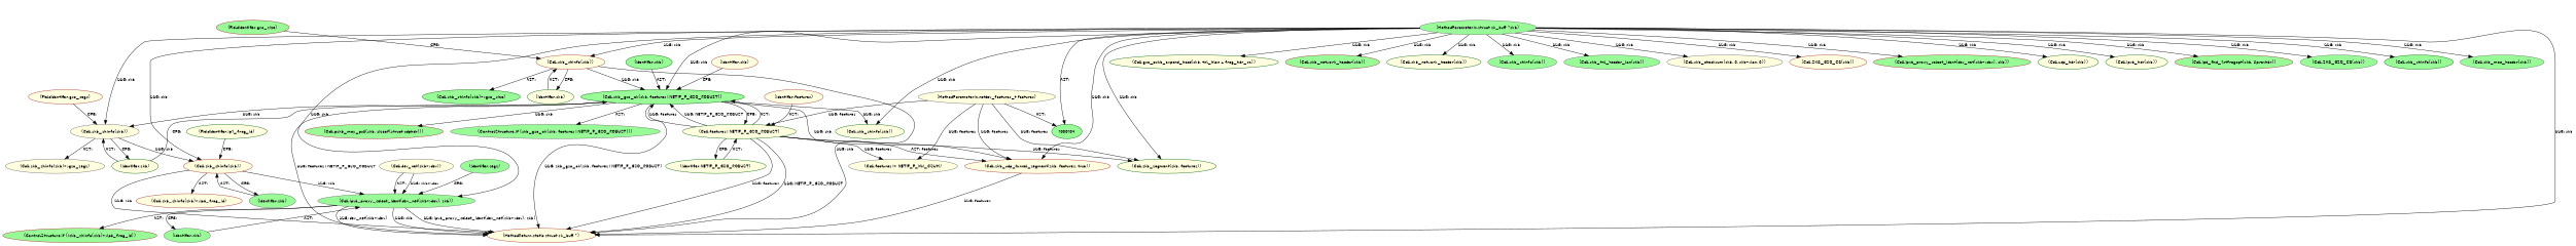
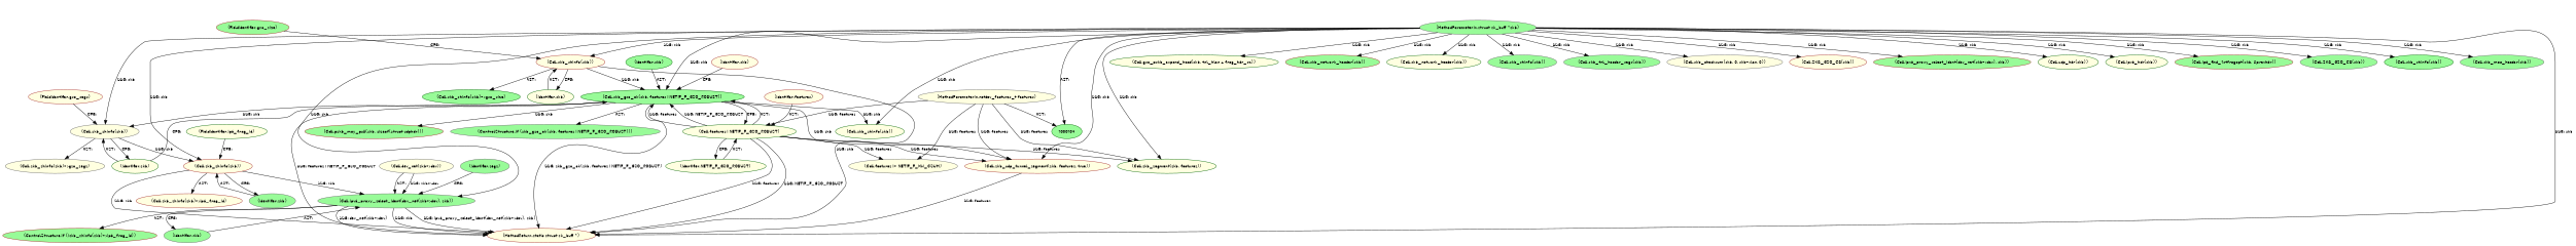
  digraph {
    fontname="Patrick Hand"
    node [color=gray40 fillcolor=lightyellow fontname="Patrick Hand" style=filled]
    edge [fontname="Patrick Hand"]
    n1 [color=brown label="(Call,skb_shinfo(skb))"]
    n2 [fillcolor=palegreen label="(Call,ipv6_proxy_select_ident(dev_net(skb->dev), skb))"]
    n3 [fillcolor=palegreen label="(Identifier,skb)"]
    n4 [color=brown label="(Call,skb_shinfo(skb)->ip6_frag_id)"]
    n5 [color=brown label="(MethodReturn,static struct sk_buff *)"]
    n6 [color=brown fillcolor=palegreen label="(ControlStructure,if (!skb_shinfo(skb)->ip6_frag_id))"]
    n7 [fillcolor=palegreen label="(Identifier,skb)"]
    n8 [label="(Call,skb_shinfo(skb))"]
    n9 [color=darkgreen label="(Identifier,skb)"]
    n10 [label="(Call,skb_shinfo(skb)->gso_segs)"]
    n11 [color=darkgreen fillcolor=palegreen label="(Call,skb_gso_ok(skb, features | NETIF_F_GSO_ROBUST))"]
    n12 [color=darkgreen label="(Call,features | NETIF_F_GSO_ROBUST)"]
    n13 [color=brown fillcolor=palegreen label="(Call,pskb_may_pull(skb, sizeof(struct udphdr)))"]
    n14 [fillcolor=palegreen label="(ControlStructure,if (skb_gso_ok(skb, features | NETIF_F_GSO_ROBUST)))"]
    n15 [color=darkgreen label="(Call,skb_shinfo(skb))"]
    n16 [color=brown label="(Call,skb_udp_tunnel_segment(skb, features, true))"]
    n17 [color=darkgreen label="(Call,skb_segment(skb, features))"]
    n18 [label="(Call,features |= NETIF_F_HW_CSUM)"]
    n19 [color=darkgreen label="(Identifier,NETIF_F_GSO_ROBUST)"]
    n20 [color=brown label="(Call,skb_shinfo(skb))"]
    n21 [color=darkgreen label="(Identifier,skb)"]
    n22 [color=darkgreen fillcolor=palegreen label="(Call,skb_shinfo(skb)->gso_size)"]
    n23 [fillcolor=palegreen label="(MethodParameterIn,struct sk_buff *skb)"]
    n24 [color=darkgreen label="(Call,gso_pskb_expand_head(skb, tnl_hlen + frag_hdr_sz))"]
    n25 [color=brown fillcolor=palegreen label="(Call,skb_network_header(skb))"]
    n26 [color=darkgreen label="(Call,skb_network_header(skb))"]
    n27 [fillcolor=palegreen label="(Call,skb_shinfo(skb))"]
-   n28 [fillcolor=palegreen label="(Call,skb_tnl_header_len(skb))"]
+   n28 [fillcolor=palegreen label="(Call,skb_tnl_header_segs(skb))"]
    n29 [label="(Call,skb_checksum(skb, 0, skb->len, 0))"]
    n30 [color=brown label="(Call,SKB_GSO_CB(skb))"]
    n31 [color=brown fillcolor=palegreen label="(Call,ipv6_proxy_select_ident(dev_net(skb->dev), skb))"]
    n32 [color=darkgreen label="(Call,udp_hdr(skb))"]
    n33 [color=darkgreen label="(Call,ipv6_hdr(skb))"]
    n34 [color=brown fillcolor=palegreen label="(Call,ip6_find_1stfragopt(skb, &prevhdr))"]
    n35 [fillcolor=palegreen label="(Call,SKB_GSO_CB(skb))"]
    n36 [color=darkgreen fillcolor=palegreen label="(Call,skb_shinfo(skb))"]
    n37 [fillcolor=palegreen label="(Call,skb_mac_header(skb))"]
    1000107 [color=darkgreen fillcolor=palegreen]
    n39 [label="(MethodParameterIn,netdev_features_t features)"]
    n40 [fillcolor=palegreen label="(Identifier,segs)"]
-   n41 [color=darkgreen label="(FieldIdentifier,ip1_frag_id)"]
+   n41 [color=darkgreen label="(FieldIdentifier,ip6_frag_id)"]
    n42 [color=brown label="(FieldIdentifier,gso_segs)"]
    n43 [color=brown fillcolor=palegreen label="(FieldIdentifier,gso_size)"]
    n44 [color=darkgreen fillcolor=palegreen label="(Identifier,skb)"]
    n45 [label="(Call,dev_net(skb->dev))"]
    n46 [color=brown label="(Identifier,features)"]
    n47 [color=brown label="(Identifier,skb)"]
    n1 -> n2 [label="DDG: skb"]
    n1 -> n3 [label="CFG: "]
    n1 -> n4 [label="AST: "]
    n1 -> n5 [label="DDG: skb"]
    n2 -> n5 [label="DDG: ipv6_proxy_select_ident(dev_net(skb->dev), skb)"]
    n2 -> n5 [label="DDG: dev_net(skb->dev)"]
    n2 -> n5 [label="DDG: skb"]
    n2 -> n6 [label="AST: "]
    n2 -> n7 [label="CFG: "]
    n3 -> n1 [label="AST: "]
    n7 -> n2 [label="AST: "]
    n8 -> n1 [label="DDG: skb"]
    n8 -> n9 [label="CFG: "]
    n8 -> n10 [label="AST: "]
    n9 -> n8 [label="AST: "]
    n9 -> n11 [label="CFG: "]
    n11 -> n5 [label="DDG: features | NETIF_F_GSO_ROBUST"]
    n11 -> n5 [label="DDG: skb_gso_ok(skb, features | NETIF_F_GSO_ROBUST)"]
    n11 -> n8 [label="DDG: skb"]
    n11 -> n12 [label="CFG: "]
    n11 -> n13 [label="DDG: skb"]
    n11 -> n14 [label="AST: "]
    n11 -> n15 [label="DDG: skb"]
    n11 -> n16 [label="DDG: skb"]
    n12 -> n5 [label="DDG: features"]
    n12 -> n5 [label="DDG: NETIF_F_GSO_ROBUST"]
    n12 -> n11 [label="AST: "]
    n12 -> n11 [label="DDG: features"]
    n12 -> n11 [label="DDG: NETIF_F_GSO_ROBUST"]
-   n12 -> n16 [label="AST: features"]
+   n12 -> n16 [label="DDG: features"]
    n12 -> n17 [label="DDG: features"]
    n12 -> n18 [label="DDG: features"]
    n12 -> n19 [label="CFG: "]
    n16 -> n5 [label="DDG: features"]
    n19 -> n12 [label="AST: "]
    n20 -> n5 [label="DDG: skb"]
    n20 -> n11 [label="DDG: skb"]
    n20 -> n21 [label="CFG: "]
    n20 -> n22 [label="AST: "]
    n21 -> n20 [label="AST: "]
    n23 -> n1 [label="DDG: skb"]
    n23 -> n2 [label="DDG: skb"]
    n23 -> n5 [label="DDG: skb"]
    n23 -> n8 [label="DDG: skb"]
    n23 -> n11 [label="DDG: skb"]
    n23 -> n15 [label="DDG: skb"]
    n23 -> n16 [label="DDG: skb"]
    n23 -> n17 [label="DDG: skb"]
    n23 -> n20 [label="DDG: skb"]
    n23 -> n24 [label="DDG: skb"]
    n23 -> n25 [label="DDG: skb"]
    n23 -> n26 [label="DDG: skb"]
    n23 -> n27 [label="DDG: skb"]
    n23 -> n28 [label="DDG: skb"]
    n23 -> n29 [label="DDG: skb"]
    n23 -> n30 [label="DDG: skb"]
    n23 -> n31 [label="DDG: skb"]
    n23 -> n32 [label="DDG: skb"]
    n23 -> n33 [label="DDG: skb"]
    n23 -> n34 [label="DDG: skb"]
    n23 -> n35 [label="DDG: skb"]
    n23 -> n36 [label="DDG: skb"]
    n23 -> n37 [label="DDG: skb"]
    n23 -> 1000107 [label="AST: "]
    n39 -> n12 [label="DDG: features"]
    n39 -> n16 [label="DDG: features"]
    n39 -> n17 [label="DDG: features"]
    n39 -> n18 [label="DDG: features"]
    n39 -> 1000107 [label="AST: "]
    n40 -> n2 [label="CFG: "]
    n41 -> n1 [label="CFG: "]
    n42 -> n8 [label="CFG: "]
    n43 -> n20 [label="CFG: "]
    n44 -> n11 [label="AST: "]
    n45 -> n2 [label="AST: "]
    n45 -> n2 [label="DDG: skb->dev"]
    n46 -> n12 [label="AST: "]
    n47 -> n11 [label="CFG: "]
  }
